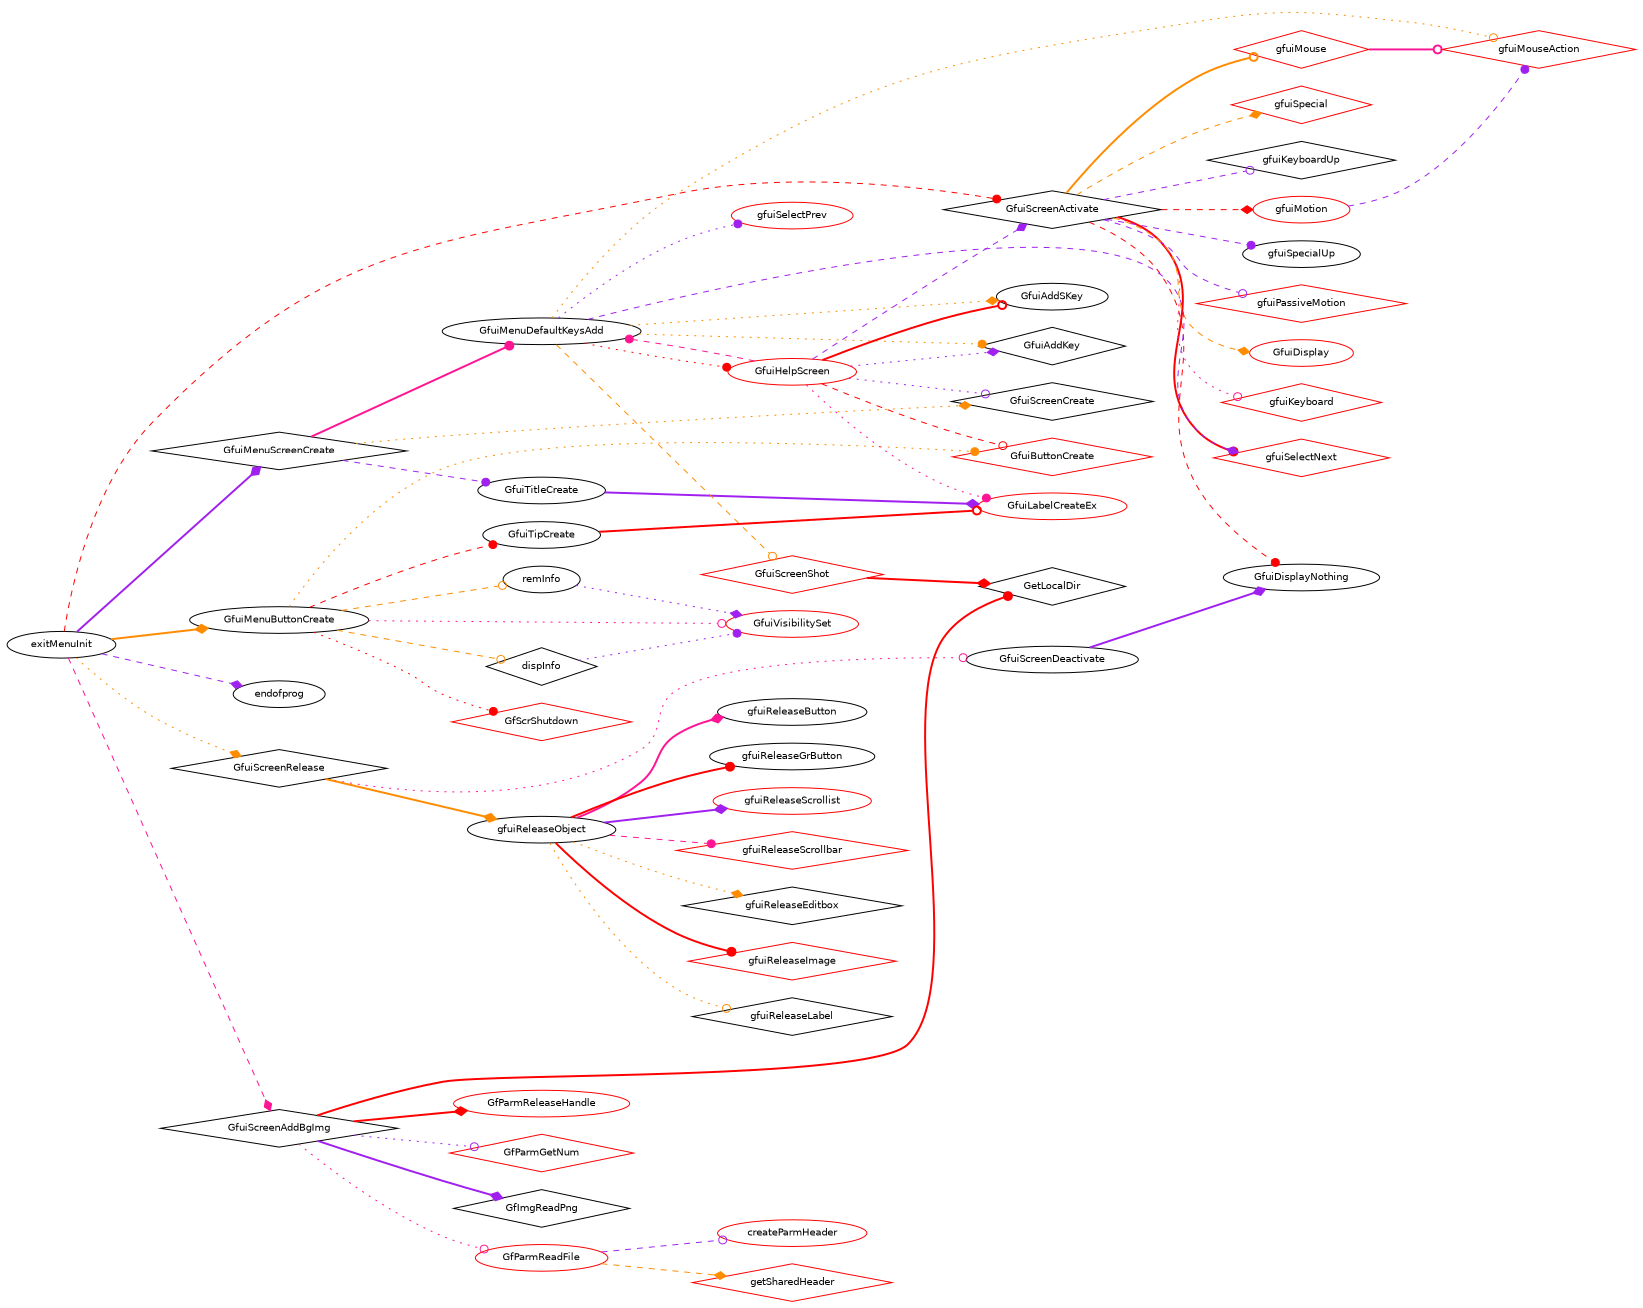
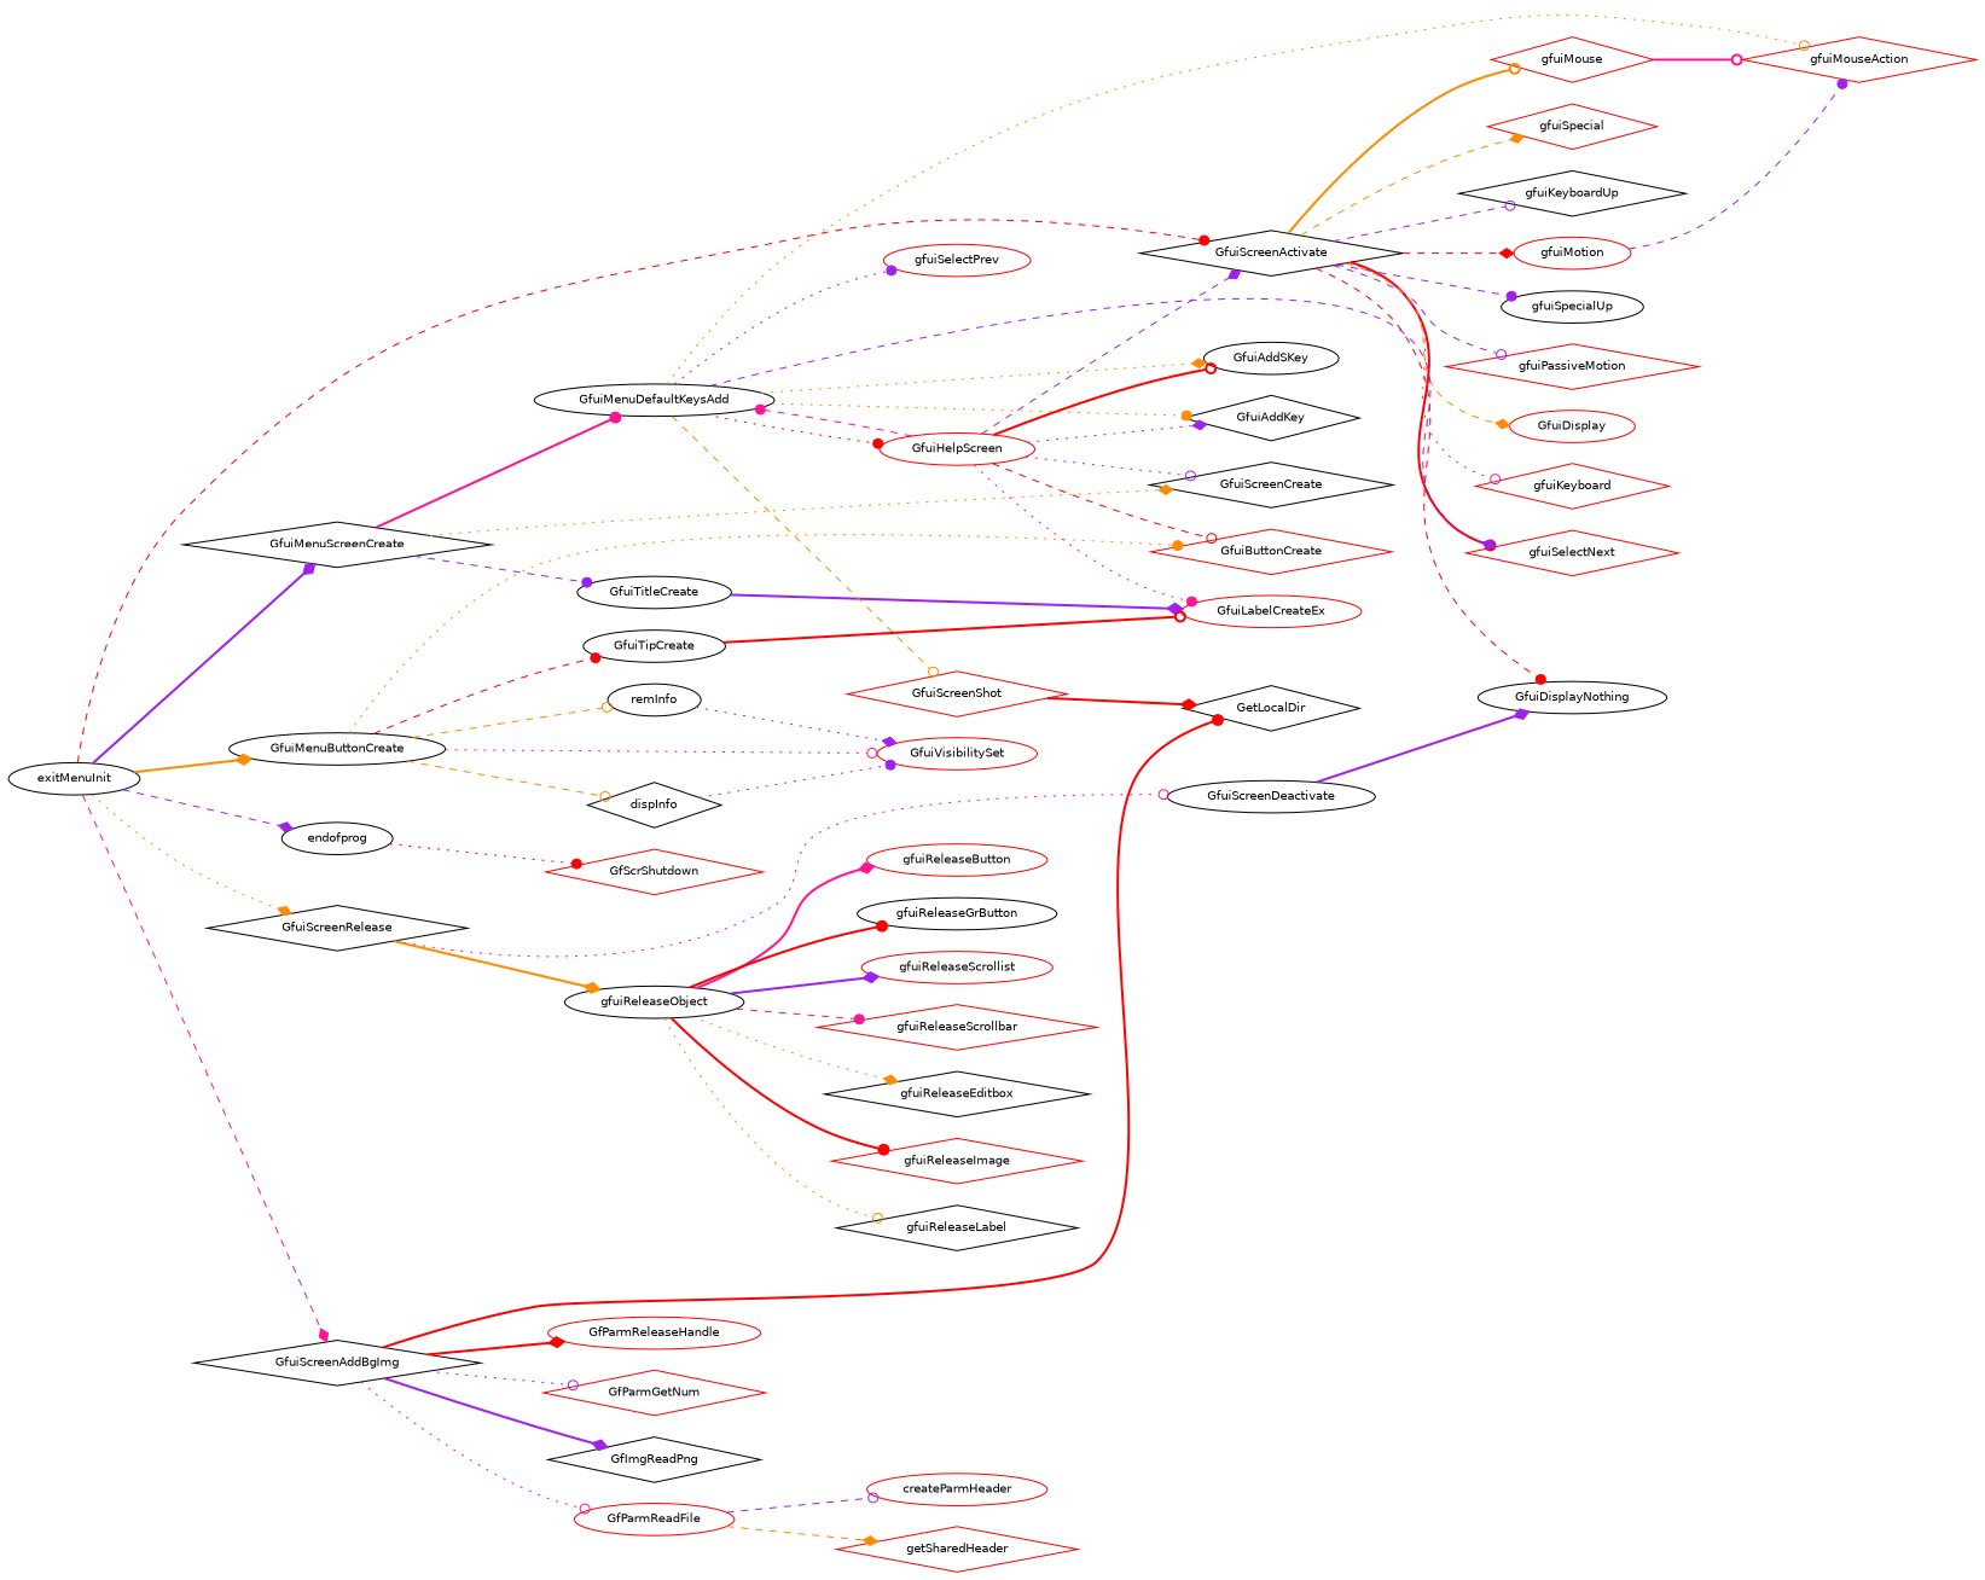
  digraph {
    rankdir=LR
    node [color=black fillcolor=white fontname=Helvetica fontsize=10 shape=diamond style=filled]
    edge [arrowhead=diamond color=purple fontname=Helvetica fontsize=10 labelfontname=Helvetica labelfontsize=10 style=dashed]
    n1 [height=0.2 label=exitMenuInit shape=ellipse width=0.4]
    n2 [height=0.2 label=GfuiScreenRelease width=0.4]
    n3 [height=0.2 label=GfuiMenuScreenCreate width=0.4]
    n4 [height=0.2 label=GfuiScreenActivate width=0.4]
    n5 [height=0.2 label=GfuiScreenAddBgImg width=0.4]
    n6 [height=0.2 label=GfuiMenuButtonCreate shape=ellipse width=0.4]
    n7 [height=0.2 label=endofprog shape=ellipse width=0.4]
    n8 [height=0.2 label=GfuiScreenDeactivate shape=ellipse width=0.4]
    n9 [height=0.2 label=gfuiReleaseObject shape=ellipse width=0.4]
    n10 [height=0.2 label=GfuiScreenCreate width=0.4]
    n11 [height=0.2 label=GfuiTitleCreate shape=ellipse width=0.4]
    n12 [height=0.2 label=GfuiMenuDefaultKeysAdd shape=ellipse width=0.4]
    n13 [height=0.2 label=GfuiDisplayNothing shape=ellipse width=0.4]
    n14 [color=red height=0.2 label=gfuiSelectNext width=0.4]
    n15 [color=red height=0.2 label=gfuiKeyboard width=0.4]
    n16 [color=red height=0.2 label=gfuiSpecial width=0.4]
    n17 [height=0.2 label=gfuiKeyboardUp width=0.4]
    n18 [height=0.2 label=gfuiSpecialUp shape=ellipse width=0.4]
    n19 [color=red height=0.2 label=gfuiMouse width=0.4]
    n20 [color=red height=0.2 label=gfuiMotion shape=ellipse width=0.4]
    n21 [color=red height=0.2 label=gfuiPassiveMotion width=0.4]
    n22 [color=red height=0.2 label=GfuiDisplay shape=ellipse width=0.4]
    n23 [height=0.2 label=GetLocalDir width=0.4]
    n24 [color=red height=0.2 label=GfParmReadFile shape=ellipse width=0.4]
    n25 [color=red height=0.2 label=GfParmGetNum width=0.4]
    n26 [height=0.2 label=GfImgReadPng width=0.4]
    n27 [color=red height=0.2 label=GfParmReleaseHandle shape=ellipse width=0.4]
    n28 [color=red height=0.2 label=GfuiButtonCreate width=0.4]
    n29 [height=0.2 label=GfuiTipCreate shape=ellipse width=0.4]
    n30 [color=red height=0.2 label=GfuiVisibilitySet shape=ellipse width=0.4]
    n31 [height=0.2 label=dispInfo width=0.4]
    n32 [height=0.2 label=remInfo shape=ellipse width=0.4]
    n33 [color=red height=0.2 label=GfScrShutdown width=0.4]
    n34 [height=0.2 label=gfuiReleaseLabel width=0.4]
-   n35 [height=0.2 label=gfuiReleaseButton shape=ellipse width=0.4]
+   n35 [color=red height=0.2 label=gfuiReleaseButton shape=ellipse width=0.4]
    n36 [height=0.2 label=gfuiReleaseGrButton shape=ellipse width=0.4]
    n37 [color=red height=0.2 label=gfuiReleaseScrollist shape=ellipse width=0.4]
    n38 [color=red height=0.2 label=gfuiReleaseScrollbar width=0.4]
    n39 [height=0.2 label=gfuiReleaseEditbox width=0.4]
    n40 [color=red height=0.2 label=gfuiReleaseImage width=0.4]
    n41 [color=red height=0.2 label=GfuiLabelCreateEx shape=ellipse width=0.4]
    n42 [height=0.2 label=GfuiAddKey width=0.4]
    n43 [color=red height=0.2 label=gfuiMouseAction width=0.4]
    n44 [height=0.2 label=GfuiAddSKey shape=ellipse width=0.4]
    n45 [color=red height=0.2 label=gfuiSelectPrev shape=ellipse width=0.4]
    n46 [color=red height=0.2 label=GfuiHelpScreen shape=ellipse width=0.4]
    n47 [color=red height=0.2 label=GfuiScreenShot width=0.4]
    n48 [color=red height=0.2 label=getSharedHeader width=0.4]
    n49 [color=red height=0.2 label=createParmHeader shape=ellipse width=0.4]
    n1 -> n2 [color=darkorange style=dotted]
    n1 -> n3 [style=bold]
    n1 -> n4 [arrowhead=dot color=red]
    n1 -> n5 [color=deeppink]
    n1 -> n6 [color=darkorange style=bold]
    n1 -> n7
    n2 -> n8 [arrowhead=odot color=deeppink style=dotted]
    n2 -> n9 [color=darkorange style=bold]
    n3 -> n10 [color=darkorange style=dotted]
    n3 -> n11 [arrowhead=dot]
    n3 -> n12 [arrowhead=dot color=deeppink style=bold]
    n4 -> n13 [arrowhead=dot color=red]
    n4 -> n14 [arrowhead=dot color=red style=bold]
    n4 -> n15 [arrowhead=odot color=deeppink style=dotted]
    n4 -> n16 [color=darkorange]
    n4 -> n17 [arrowhead=odot]
    n4 -> n18 [arrowhead=dot]
    n4 -> n19 [arrowhead=odot color=darkorange style=bold]
    n4 -> n20 [color=red]
    n4 -> n21 [arrowhead=odot]
    n4 -> n22 [color=darkorange]
    n5 -> n23 [arrowhead=dot color=red style=bold]
    n5 -> n24 [arrowhead=odot color=deeppink style=dotted]
    n5 -> n25 [arrowhead=odot style=dotted]
    n5 -> n26 [style=bold]
    n5 -> n27 [color=red style=bold]
    n6 -> n28 [arrowhead=dot color=darkorange style=dotted]
    n6 -> n29 [arrowhead=dot color=red]
    n6 -> n30 [arrowhead=odot color=deeppink style=dotted]
    n6 -> n31 [arrowhead=odot color=darkorange]
    n6 -> n32 [arrowhead=odot color=darkorange]
-   n6 -> n33 [arrowhead=dot color=red style=dotted]
+   n7 -> n33 [arrowhead=dot color=red style=dotted]
    n8 -> n13 [style=bold]
    n9 -> n34 [arrowhead=odot color=darkorange style=dotted]
    n9 -> n35 [color=deeppink style=bold]
    n9 -> n36 [arrowhead=dot color=red style=bold]
    n9 -> n37 [style=bold]
    n9 -> n38 [arrowhead=dot color=deeppink]
    n9 -> n39 [color=darkorange style=dotted]
    n9 -> n40 [arrowhead=dot color=red style=bold]
    n11 -> n41 [style=bold]
    n12 -> n14
    n12 -> n42 [arrowhead=dot color=darkorange style=dotted]
    n12 -> n43 [arrowhead=odot color=darkorange style=dotted]
    n12 -> n44 [color=darkorange style=dotted]
    n12 -> n45 [arrowhead=dot style=dotted]
    n12 -> n46 [arrowhead=dot color=red style=dotted]
    n12 -> n47 [arrowhead=odot color=darkorange]
    n19 -> n43 [arrowhead=odot color=deeppink style=bold]
    n20 -> n43 [arrowhead=dot]
    n24 -> n48 [color=darkorange]
    n24 -> n49 [arrowhead=odot]
    n29 -> n41 [arrowhead=odot color=red style=bold]
    n31 -> n30 [arrowhead=dot style=dotted]
    n32 -> n30 [style=dotted]
    n46 -> n4
    n46 -> n10 [arrowhead=odot style=dotted]
    n46 -> n12 [arrowhead=dot color=deeppink]
    n46 -> n28 [arrowhead=odot color=red]
    n46 -> n41 [arrowhead=dot color=deeppink style=dotted]
    n46 -> n42 [style=dotted]
    n46 -> n44 [arrowhead=odot color=red style=bold]
    n47 -> n23 [color=red style=bold]
  }
